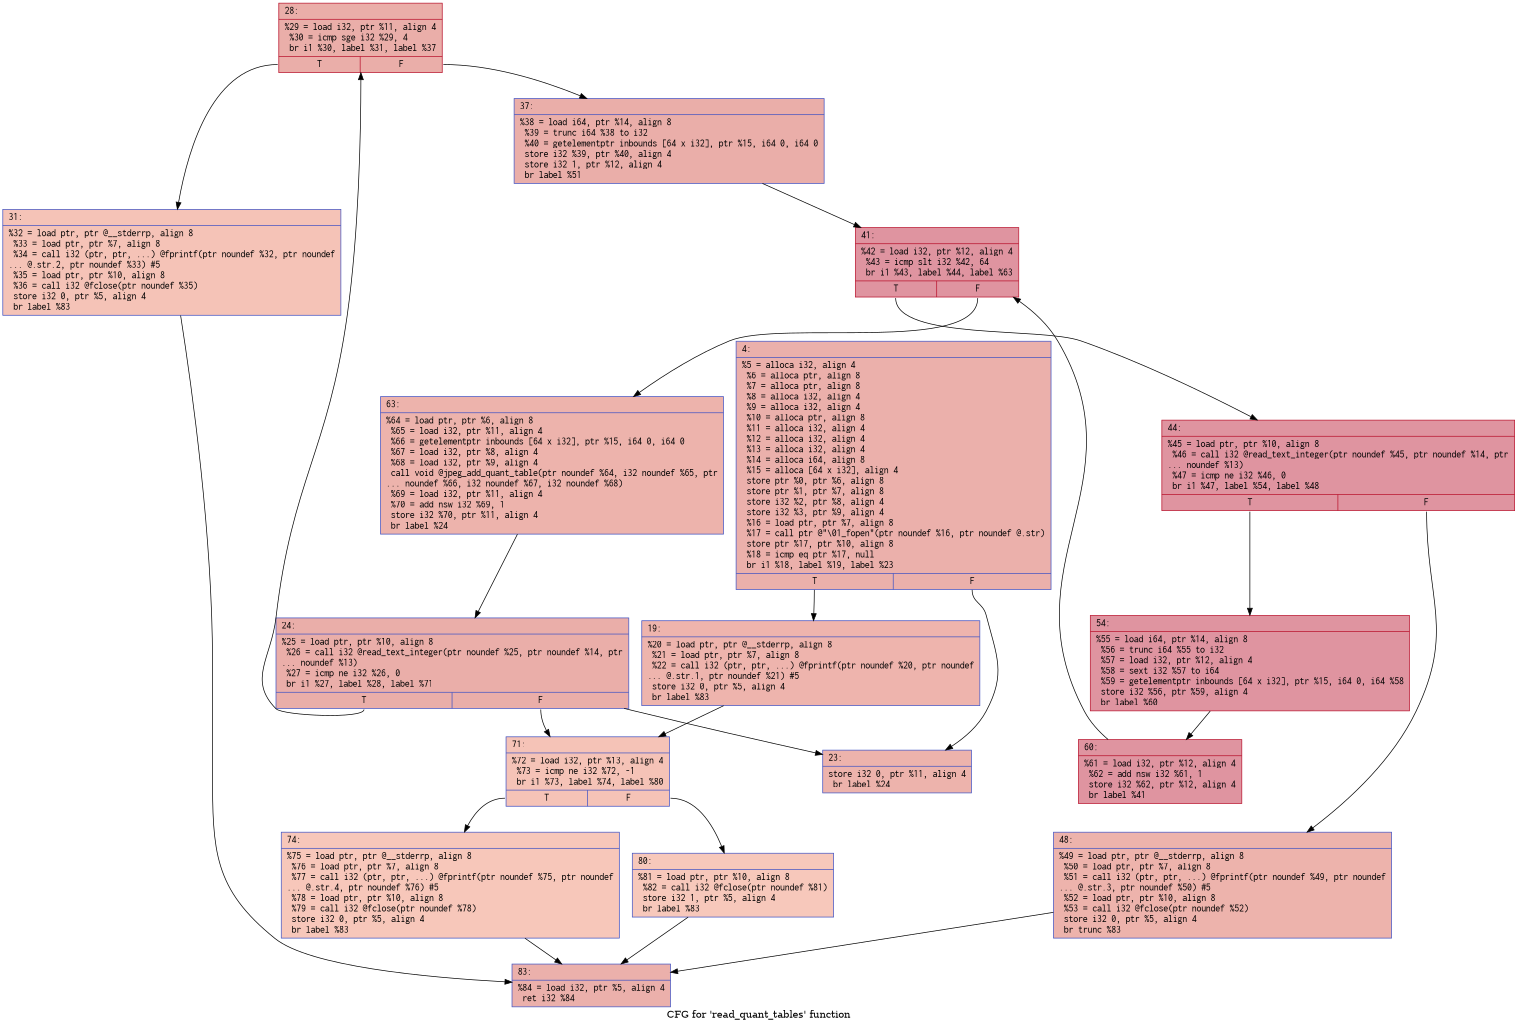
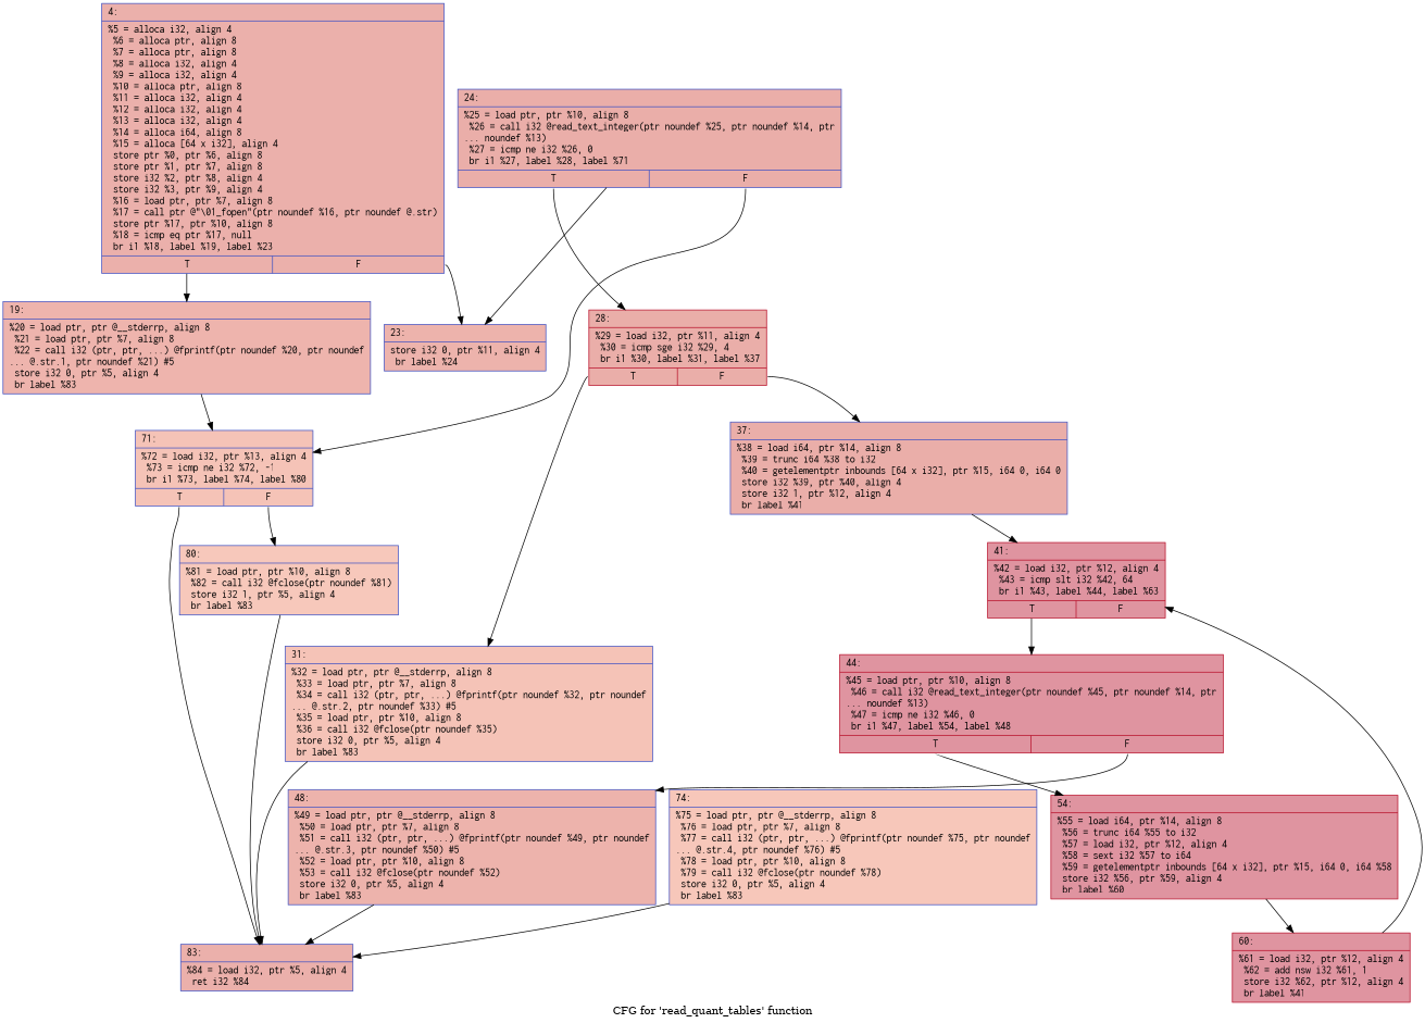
  digraph {
    label="CFG for 'read_quant_tables' function"
    node [color="#3d50c3ff" fillcolor="#b70d2870" fontname=Courier shape=record style=filled]
    n1 [fillcolor="#d24b4070" label="{4:\l|  %5 = alloca i32, align 4\l  %6 = alloca ptr, align 8\l  %7 = alloca ptr, align 8\l  %8 = alloca i32, align 4\l  %9 = alloca i32, align 4\l  %10 = alloca ptr, align 8\l  %11 = alloca i32, align 4\l  %12 = alloca i32, align 4\l  %13 = alloca i32, align 4\l  %14 = alloca i64, align 8\l  %15 = alloca [64 x i32], align 4\l  store ptr %0, ptr %6, align 8\l  store ptr %1, ptr %7, align 8\l  store i32 %2, ptr %8, align 4\l  store i32 %3, ptr %9, align 4\l  %16 = load ptr, ptr %7, align 8\l  %17 = call ptr @\"\\01_fopen\"(ptr noundef %16, ptr noundef @.str)\l  store ptr %17, ptr %10, align 8\l  %18 = icmp eq ptr %17, null\l  br i1 %18, label %19, label %23\l|{<s0>T|<s1>F}}"]
    n2 [fillcolor="#d8564670" label="{19:\l|  %20 = load ptr, ptr @__stderrp, align 8\l  %21 = load ptr, ptr %7, align 8\l  %22 = call i32 (ptr, ptr, ...) @fprintf(ptr noundef %20, ptr noundef\l... @.str.1, ptr noundef %21) #5\l  store i32 0, ptr %5, align 4\l  br label %83\l}"]
    n3 [fillcolor="#d6524470" label="{23:\l|  store i32 0, ptr %11, align 4\l  br label %24\l}"]
    n4 [fillcolor="#e8765c70" label="{71:\l|  %72 = load i32, ptr %13, align 4\l  %73 = icmp ne i32 %72, -1\l  br i1 %73, label %74, label %80\l|{<s0>T|<s1>F}}"]
    n5 [fillcolor="#d24b4070" label="{83:\l|  %84 = load i32, ptr %5, align 4\l  ret i32 %84\l}"]
    n6 [fillcolor="#d0473d70" label="{24:\l|  %25 = load ptr, ptr %10, align 8\l  %26 = call i32 @read_text_integer(ptr noundef %25, ptr noundef %14, ptr\l... noundef %13)\l  %27 = icmp ne i32 %26, 0\l  br i1 %27, label %28, label %71\l|{<s0>T|<s1>F}}"]
    n7 [color="#b70d28ff" fillcolor="#d0473d70" label="{28:\l|  %29 = load i32, ptr %11, align 4\l  %30 = icmp sge i32 %29, 4\l  br i1 %30, label %31, label %37\l|{<s0>T|<s1>F}}"]
    n8 [fillcolor="#e8765c70" label="{31:\l|  %32 = load ptr, ptr @__stderrp, align 8\l  %33 = load ptr, ptr %7, align 8\l  %34 = call i32 (ptr, ptr, ...) @fprintf(ptr noundef %32, ptr noundef\l... @.str.2, ptr noundef %33) #5\l  %35 = load ptr, ptr %10, align 8\l  %36 = call i32 @fclose(ptr noundef %35)\l  store i32 0, ptr %5, align 4\l  br label %83\l}"]
-   n9 [fillcolor="#d0473d70" label="{37:\l|  %38 = load i64, ptr %14, align 8\l  %39 = trunc i64 %38 to i32\l  %40 = getelementptr inbounds [64 x i32], ptr %15, i64 0, i64 0\l  store i32 %39, ptr %40, align 4\l  store i32 1, ptr %12, align 4\l  br label %51\l}"]
+   n9 [fillcolor="#d0473d70" label="{37:\l|  %38 = load i64, ptr %14, align 8\l  %39 = trunc i64 %38 to i32\l  %40 = getelementptr inbounds [64 x i32], ptr %15, i64 0, i64 0\l  store i32 %39, ptr %40, align 4\l  store i32 1, ptr %12, align 4\l  br label %41\l}"]
    n10 [fillcolor="#ec7f6370" label="{74:\l|  %75 = load ptr, ptr @__stderrp, align 8\l  %76 = load ptr, ptr %7, align 8\l  %77 = call i32 (ptr, ptr, ...) @fprintf(ptr noundef %75, ptr noundef\l... @.str.4, ptr noundef %76) #5\l  %78 = load ptr, ptr %10, align 8\l  %79 = call i32 @fclose(ptr noundef %78)\l  store i32 0, ptr %5, align 4\l  br label %83\l}"]
    n11 [fillcolor="#ed836670" label="{80:\l|  %81 = load ptr, ptr %10, align 8\l  %82 = call i32 @fclose(ptr noundef %81)\l  store i32 1, ptr %5, align 4\l  br label %83\l}"]
    n12 [color="#b70d28ff" label="{41:\l|  %42 = load i32, ptr %12, align 4\l  %43 = icmp slt i32 %42, 64\l  br i1 %43, label %44, label %63\l|{<s0>T|<s1>F}}"]
    n13 [color="#b70d28ff" label="{44:\l|  %45 = load ptr, ptr %10, align 8\l  %46 = call i32 @read_text_integer(ptr noundef %45, ptr noundef %14, ptr\l... noundef %13)\l  %47 = icmp ne i32 %46, 0\l  br i1 %47, label %54, label %48\l|{<s0>T|<s1>F}}"]
-   n14 [fillcolor="#d6524470" label="{63:\l|  %64 = load ptr, ptr %6, align 8\l  %65 = load i32, ptr %11, align 4\l  %66 = getelementptr inbounds [64 x i32], ptr %15, i64 0, i64 0\l  %67 = load i32, ptr %8, align 4\l  %68 = load i32, ptr %9, align 4\l  call void @jpeg_add_quant_table(ptr noundef %64, i32 noundef %65, ptr\l... noundef %66, i32 noundef %67, i32 noundef %68)\l  %69 = load i32, ptr %11, align 4\l  %70 = add nsw i32 %69, 1\l  store i32 %70, ptr %11, align 4\l  br label %24\l}"]
    n15 [color="#b70d28ff" label="{54:\l|  %55 = load i64, ptr %14, align 8\l  %56 = trunc i64 %55 to i32\l  %57 = load i32, ptr %12, align 4\l  %58 = sext i32 %57 to i64\l  %59 = getelementptr inbounds [64 x i32], ptr %15, i64 0, i64 %58\l  store i32 %56, ptr %59, align 4\l  br label %60\l}"]
-   n16 [fillcolor="#d6524470" label="{48:\l|  %49 = load ptr, ptr @__stderrp, align 8\l  %50 = load ptr, ptr %7, align 8\l  %51 = call i32 (ptr, ptr, ...) @fprintf(ptr noundef %49, ptr noundef\l... @.str.3, ptr noundef %50) #5\l  %52 = load ptr, ptr %10, align 8\l  %53 = call i32 @fclose(ptr noundef %52)\l  store i32 0, ptr %5, align 4\l  br trunc %83\l}"]
+   n16 [fillcolor="#d6524470" label="{48:\l|  %49 = load ptr, ptr @__stderrp, align 8\l  %50 = load ptr, ptr %7, align 8\l  %51 = call i32 (ptr, ptr, ...) @fprintf(ptr noundef %49, ptr noundef\l... @.str.3, ptr noundef %50) #5\l  %52 = load ptr, ptr %10, align 8\l  %53 = call i32 @fclose(ptr noundef %52)\l  store i32 0, ptr %5, align 4\l  br label %83\l}"]
    n17 [color="#b70d28ff" label="{60:\l|  %61 = load i32, ptr %12, align 4\l  %62 = add nsw i32 %61, 1\l  store i32 %62, ptr %12, align 4\l  br label %41\l}"]
    n1 -> n2 [tailport=s0]
    n1 -> n3 [tailport=s1]
    n2 -> n4
-   n4 -> n10 [tailport=s0]
+   n4 -> n5 [tailport=s0]
    n4 -> n11 [tailport=s1]
    n6 -> n3
    n6 -> n4 [tailport=s1]
    n6 -> n7 [tailport=s0]
    n7 -> n8 [tailport=s0]
    n7 -> n9 [tailport=s1]
    n8 -> n5
    n9 -> n12
    n10 -> n5
    n11 -> n5
    n12 -> n13 [tailport=s0]
-   n12 -> n14 [tailport=s1]
    n13 -> n15 [tailport=s0]
    n13 -> n16 [tailport=s1]
-   n14 -> n6
    n15 -> n17
    n16 -> n5
    n17 -> n12
  }
